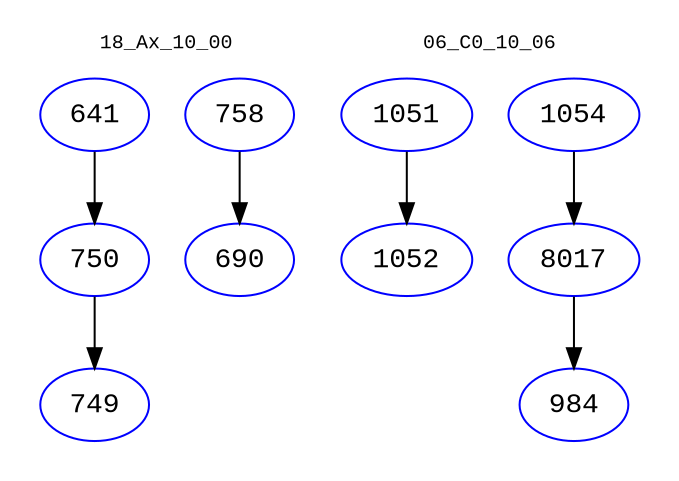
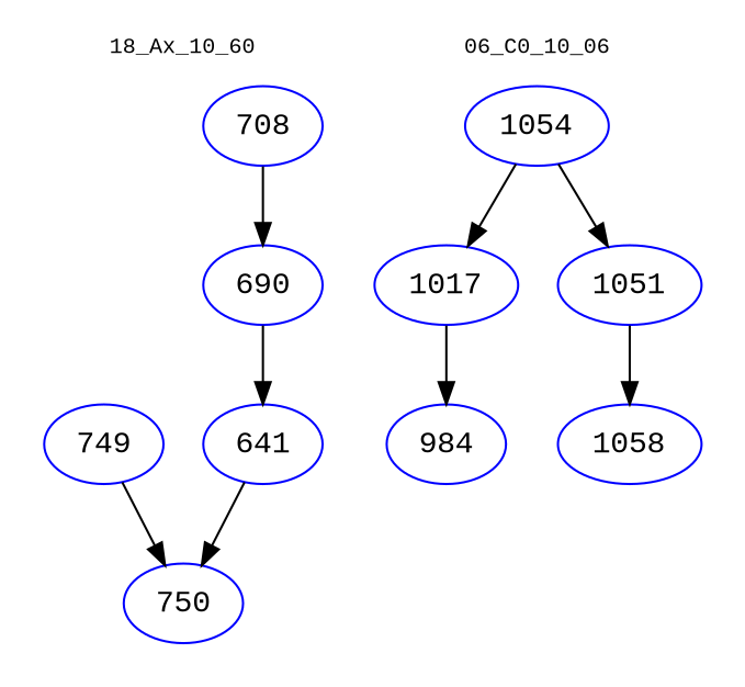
  digraph {
    fontname="Liberation Mono"
    node [color=blue fontname="Liberation Mono"]
    edge [color=black fontname="Liberation Mono"]
-   n1 [label=758]
+   n1 [label=708]
    n2 [label=690]
    n3 [label=750]
    n4 [label=641]
    n5 [label=749]
    n6 [label=1054]
-   n7 [label=8017]
+   n7 [label=1017]
    n8 [label=1051]
    n9 [label=984]
-   n10 [label=1052]
+   n10 [label=1058]
    subgraph cluster_1 {
      color=white
      fontsize=10
-     label="18_Ax_10_00"
+     label="18_Ax_10_60"
      n1
      n2
      n3
      n4
      n5
    }
    subgraph cluster_2 {
      color=white
      fontsize=10
      label="06_C0_10_06"
      n6
      n7
      n8
      n9
      n10
    }
    n1 -> n2
-   n3 -> n5
+   n2 -> n4
+   n5 -> n3
    n4 -> n3
    n6 -> n7
+   n6 -> n8
    n7 -> n9
    n8 -> n10
  }
